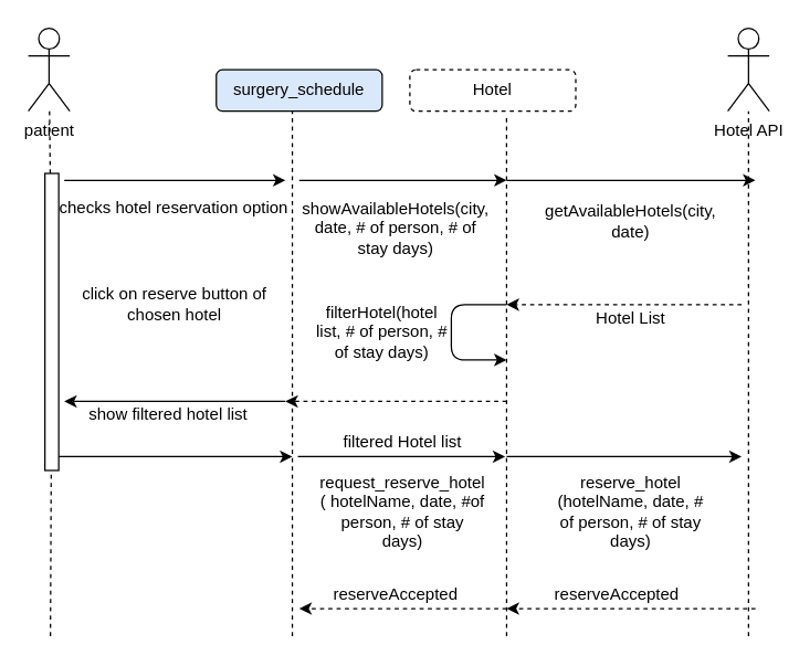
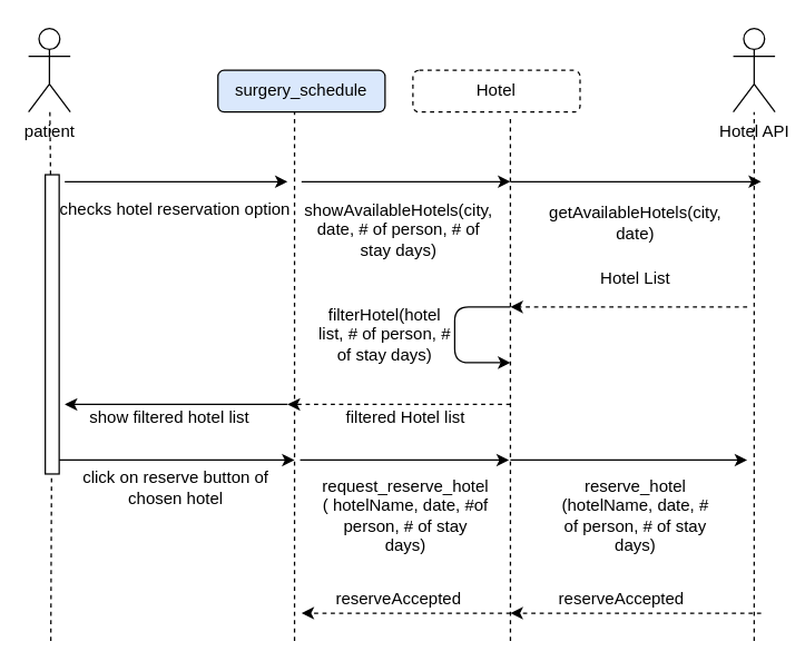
  <mxCell id="0" />
  <mxCell id="1" parent="0" />
  <mxCell id="2" value="patient" style="shape=umlActor;verticalLabelPosition=bottom;labelBackgroundColor=#ffffff;verticalAlign=top;html=1;outlineConnect=0;" vertex="1" parent="1"><mxGeometry x="20" y="20" width="30" height="60" as="geometry" /></mxCell>
  <mxCell id="3" value="" style="endArrow=none;dashed=1;html=1;" edge="1" parent="1" source="34" target="2"><mxGeometry width="50" height="50" relative="1" as="geometry"><mxPoint x="41" y="460" as="sourcePoint" /><mxPoint x="116" y="170" as="targetPoint" /></mxGeometry></mxCell>
  <mxCell id="4" value="" style="endArrow=none;dashed=1;html=1;" edge="1" parent="1"><mxGeometry width="50" height="50" relative="1" as="geometry"><mxPoint x="211" y="460" as="sourcePoint" /><mxPoint x="211" y="80" as="targetPoint" /></mxGeometry></mxCell>
  <mxCell id="5" value="" style="endArrow=classic;html=1;" edge="1" parent="1"><mxGeometry width="50" height="50" relative="1" as="geometry"><mxPoint x="46" y="130" as="sourcePoint" /><mxPoint x="206" y="130" as="targetPoint" /></mxGeometry></mxCell>
  <mxCell id="6" value="checks hotel reservation option" style="text;html=1;align=center;verticalAlign=middle;resizable=0;points=[];;autosize=1;" vertex="1" parent="1"><mxGeometry x="35" y="140" width="180" height="20" as="geometry" /></mxCell>
  <mxCell id="7" value="" style="endArrow=none;dashed=1;html=1;entryX=0.583;entryY=1.1;entryDx=0;entryDy=0;entryPerimeter=0;" edge="1" parent="1" target="9"><mxGeometry width="50" height="50" relative="1" as="geometry"><mxPoint x="366" y="460" as="sourcePoint" /><mxPoint x="356" y="350" as="targetPoint" /></mxGeometry></mxCell>
  <mxCell id="8" value="" style="endArrow=classic;html=1;" edge="1" parent="1"><mxGeometry width="50" height="50" relative="1" as="geometry"><mxPoint x="216" y="130" as="sourcePoint" /><mxPoint x="366" y="130" as="targetPoint" /></mxGeometry></mxCell>
  <mxCell id="9" value="Hotel" style="rounded=1;whiteSpace=wrap;html=1;dashed=1;" vertex="1" parent="1"><mxGeometry x="296" y="50" width="120" height="30" as="geometry" /></mxCell>
  <mxCell id="10" value="showAvailableHotels(city, date, # of person, # of stay days)" style="text;html=1;strokeColor=none;fillColor=none;align=center;verticalAlign=middle;whiteSpace=wrap;rounded=0;" vertex="1" parent="1"><mxGeometry x="246" y="150" width="80" height="30" as="geometry" /></mxCell>
  <mxCell id="11" value="Hotel API" style="shape=umlActor;verticalLabelPosition=bottom;labelBackgroundColor=#ffffff;verticalAlign=top;html=1;outlineConnect=0;" vertex="1" parent="1"><mxGeometry x="526" y="20" width="30" height="60" as="geometry" /></mxCell>
  <mxCell id="12" value="" style="endArrow=none;dashed=1;html=1;" edge="1" parent="1" target="11"><mxGeometry width="50" height="50" relative="1" as="geometry"><mxPoint x="541" y="460" as="sourcePoint" /><mxPoint x="516" y="280" as="targetPoint" /></mxGeometry></mxCell>
  <mxCell id="13" value="" style="endArrow=classic;html=1;" edge="1" parent="1"><mxGeometry width="50" height="50" relative="1" as="geometry"><mxPoint x="366" y="130" as="sourcePoint" /><mxPoint x="546" y="130" as="targetPoint" /></mxGeometry></mxCell>
  <mxCell id="14" value="getAvailableHotels(city, date)" style="text;html=1;strokeColor=none;fillColor=none;align=center;verticalAlign=middle;whiteSpace=wrap;rounded=0;" vertex="1" parent="1"><mxGeometry x="436" y="150" width="40" height="20" as="geometry" /></mxCell>
  <mxCell id="15" value="" style="endArrow=classic;html=1;dashed=1;" edge="1" parent="1"><mxGeometry width="50" height="50" relative="1" as="geometry"><mxPoint x="536" y="220" as="sourcePoint" /><mxPoint x="366" y="220" as="targetPoint" /></mxGeometry></mxCell>
- <mxCell id="16" value="Hotel List" style="text;html=1;strokeColor=none;fillColor=none;align=center;verticalAlign=middle;whiteSpace=wrap;rounded=0;" vertex="1" parent="1"><mxGeometry x="421" y="220" width="70" height="20" as="geometry" /></mxCell>
+ <mxCell id="16" value="Hotel List" style="text;html=1;strokeColor=none;fillColor=none;align=center;verticalAlign=middle;whiteSpace=wrap;rounded=0;" vertex="1" parent="1"><mxGeometry x="421" y="190" width="70" height="20" as="geometry" /></mxCell>
  <mxCell id="17" value="" style="endArrow=classic;html=1;" edge="1" parent="1"><mxGeometry width="50" height="50" relative="1" as="geometry"><mxPoint x="366" y="220" as="sourcePoint" /><mxPoint x="366" y="260" as="targetPoint" /><Array as="points"><mxPoint x="326" y="220" /><mxPoint x="326" y="260" /></Array></mxGeometry></mxCell>
  <mxCell id="18" value="filterHotel(hotel list, # of person, # of stay days)" style="text;html=1;strokeColor=none;fillColor=none;align=center;verticalAlign=middle;whiteSpace=wrap;rounded=0;" vertex="1" parent="1"><mxGeometry x="226" y="220" width="100" height="40" as="geometry" /></mxCell>
  <mxCell id="19" value="" style="endArrow=classic;html=1;dashed=1;" edge="1" parent="1"><mxGeometry width="50" height="50" relative="1" as="geometry"><mxPoint x="366" y="290" as="sourcePoint" /><mxPoint x="206" y="290" as="targetPoint" /></mxGeometry></mxCell>
- <mxCell id="20" value="filtered Hotel list" style="text;html=1;strokeColor=none;fillColor=none;align=center;verticalAlign=middle;whiteSpace=wrap;rounded=0;" vertex="1" parent="1"><mxGeometry x="236" y="310" width="110" height="20" as="geometry" /></mxCell>
+ <mxCell id="20" value="filtered Hotel list" style="text;html=1;strokeColor=none;fillColor=none;align=center;verticalAlign=middle;whiteSpace=wrap;rounded=0;" vertex="1" parent="1"><mxGeometry x="236" y="290" width="110" height="20" as="geometry" /></mxCell>
  <mxCell id="21" value="" style="endArrow=classic;html=1;" edge="1" parent="1"><mxGeometry width="50" height="50" relative="1" as="geometry"><mxPoint x="206" y="290" as="sourcePoint" /><mxPoint x="46" y="290" as="targetPoint" /></mxGeometry></mxCell>
  <mxCell id="22" value="show filtered hotel list" style="text;html=1;align=center;verticalAlign=middle;resizable=0;points=[];;autosize=1;" vertex="1" parent="1"><mxGeometry x="56" y="290" width="130" height="20" as="geometry" /></mxCell>
  <mxCell id="23" value="" style="endArrow=classic;html=1;" edge="1" parent="1"><mxGeometry width="50" height="50" relative="1" as="geometry"><mxPoint x="41" y="330" as="sourcePoint" /><mxPoint x="211" y="330" as="targetPoint" /></mxGeometry></mxCell>
- <mxCell id="24" value="click on reserve button of chosen hotel" style="text;html=1;strokeColor=none;fillColor=none;align=center;verticalAlign=middle;whiteSpace=wrap;rounded=0;" vertex="1" parent="1"><mxGeometry x="56" y="210" width="140" height="20" as="geometry" /></mxCell>
+ <mxCell id="24" value="click on reserve button of chosen hotel" style="text;html=1;strokeColor=none;fillColor=none;align=center;verticalAlign=middle;whiteSpace=wrap;rounded=0;" vertex="1" parent="1"><mxGeometry x="56" y="340" width="140" height="20" as="geometry" /></mxCell>
  <mxCell id="25" value="" style="endArrow=classic;html=1;" edge="1" parent="1"><mxGeometry width="50" height="50" relative="1" as="geometry"><mxPoint x="215" y="330" as="sourcePoint" /><mxPoint x="365" y="330" as="targetPoint" /></mxGeometry></mxCell>
  <mxCell id="26" value="request_reserve_hotel ( hotelName, date, #of person, # of stay days)" style="text;html=1;strokeColor=none;fillColor=none;align=center;verticalAlign=middle;whiteSpace=wrap;rounded=0;" vertex="1" parent="1"><mxGeometry x="236" y="340" width="110" height="60" as="geometry" /></mxCell>
  <mxCell id="27" value="" style="endArrow=classic;html=1;" edge="1" parent="1"><mxGeometry width="50" height="50" relative="1" as="geometry"><mxPoint x="366" y="330" as="sourcePoint" /><mxPoint x="536" y="330" as="targetPoint" /></mxGeometry></mxCell>
  <mxCell id="28" value="reserve_hotel (hotelName, date, # of person, # of stay days)" style="text;html=1;strokeColor=none;fillColor=none;align=center;verticalAlign=middle;whiteSpace=wrap;rounded=0;" vertex="1" parent="1"><mxGeometry x="396" y="340" width="120" height="60" as="geometry" /></mxCell>
  <mxCell id="29" value="" style="endArrow=classic;html=1;dashed=1;" edge="1" parent="1"><mxGeometry width="50" height="50" relative="1" as="geometry"><mxPoint x="546" y="440" as="sourcePoint" /><mxPoint x="366" y="440" as="targetPoint" /></mxGeometry></mxCell>
  <mxCell id="30" value="reserveAccepted" style="text;html=1;strokeColor=none;fillColor=none;align=center;verticalAlign=middle;whiteSpace=wrap;rounded=0;" vertex="1" parent="1"><mxGeometry x="416" y="420" width="60" height="20" as="geometry" /></mxCell>
  <mxCell id="31" value="" style="endArrow=classic;html=1;dashed=1;" edge="1" parent="1"><mxGeometry width="50" height="50" relative="1" as="geometry"><mxPoint x="366" y="440" as="sourcePoint" /><mxPoint x="216" y="440" as="targetPoint" /></mxGeometry></mxCell>
  <mxCell id="32" value="reserveAccepted" style="text;html=1;strokeColor=none;fillColor=none;align=center;verticalAlign=middle;whiteSpace=wrap;rounded=0;" vertex="1" parent="1"><mxGeometry x="236" y="420" width="100" height="20" as="geometry" /></mxCell>
  <mxCell id="33" value="surgery_schedule" style="rounded=1;whiteSpace=wrap;html=1;fillColor=#dae8fc;" vertex="1" parent="1"><mxGeometry x="156" y="50" width="120" height="30" as="geometry" /></mxCell>
  <mxCell id="34" value="" style="rounded=0;whiteSpace=wrap;html=1;" vertex="1" parent="1"><mxGeometry x="32" y="125" width="10" height="215" as="geometry" /></mxCell>
  <mxCell id="35" value="" style="endArrow=none;dashed=1;html=1;" edge="1" parent="1" target="34"><mxGeometry width="50" height="50" relative="1" as="geometry"><mxPoint x="36" y="460" as="sourcePoint" /><mxPoint x="41" y="80" as="targetPoint" /></mxGeometry></mxCell>
